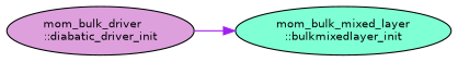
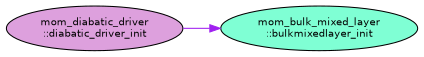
  digraph {
    rankdir=RL
    node [color=black fontname=Helvetica fontsize=10 shape=ellipse style=filled]
    n1 [fillcolor=aquamarine fontcolor=black height=0.2 label="mom_bulk_mixed_layer\l::bulkmixedlayer_init" width=0.4]
-   n2 [fillcolor=plum height=0.2 label="mom_bulk_driver\l::diabatic_driver_init" width=0.4]
+   n2 [fillcolor=plum height=0.2 label="mom_diabatic_driver\l::diabatic_driver_init" width=0.4]
    n1 -> n2 [color=purple dir=back fontname=Helvetica fontsize=10 labelfontname=Helvetica labelfontsize=10 style=solid]
  }
